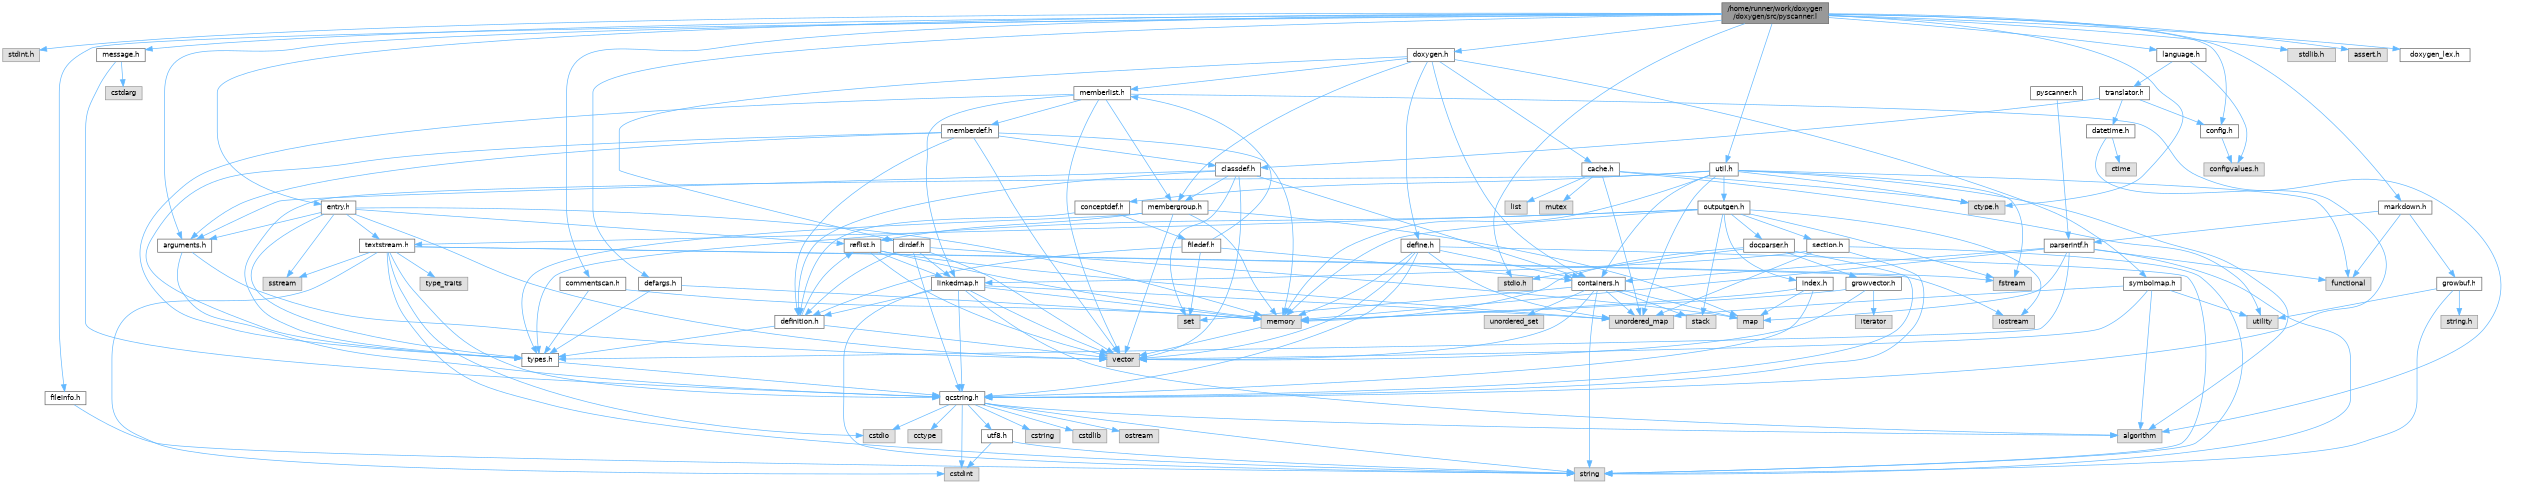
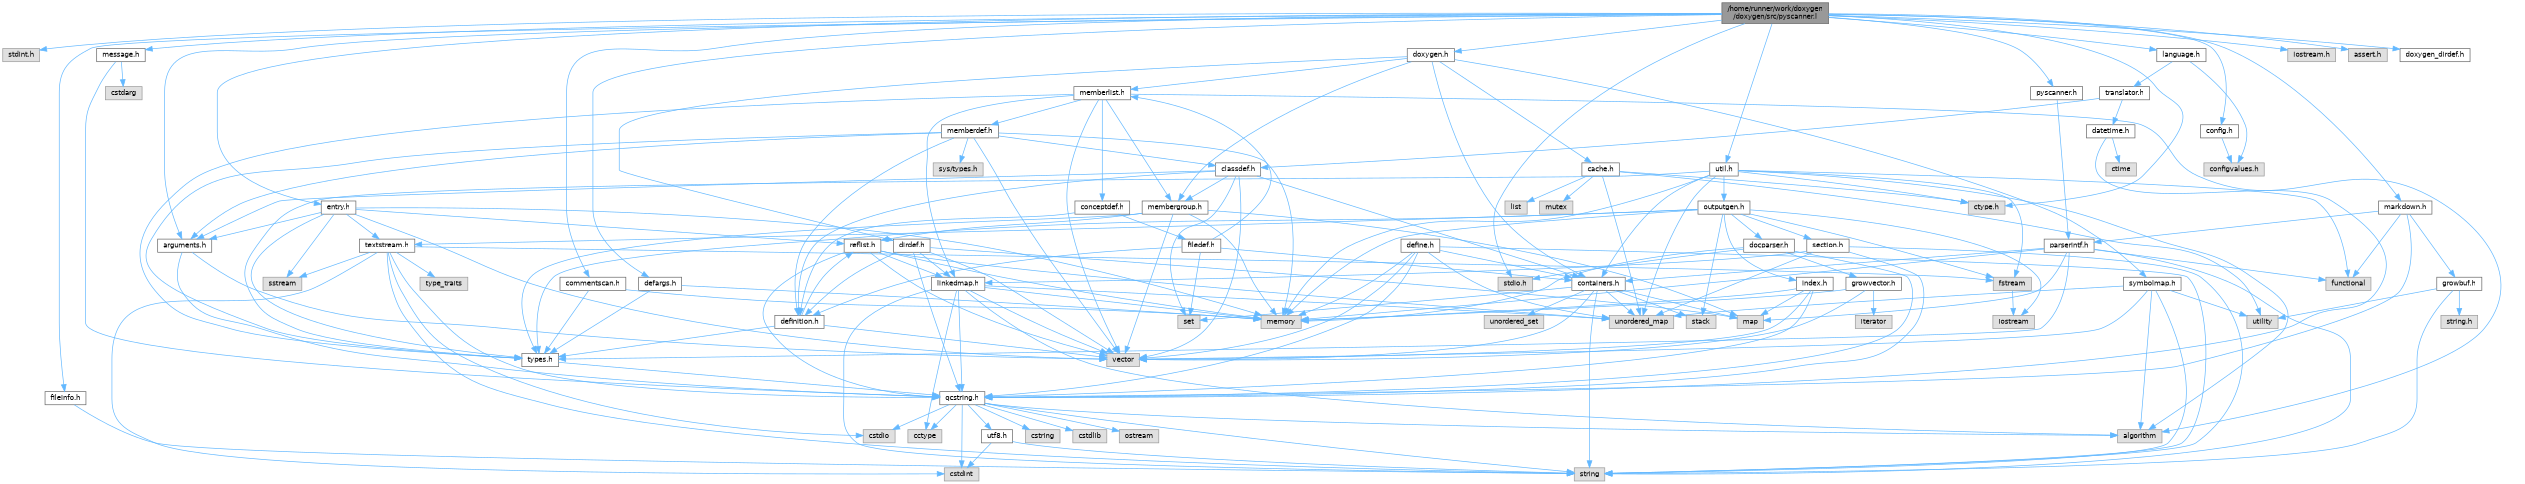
  digraph {
    node [color=grey40 fillcolor=white fontname=Helvetica fontsize=10 shape=box style=filled]
    edge [color=steelblue1 fontname=Helvetica fontsize=10 labelfontname=Helvetica labelfontsize=10 style=solid]
    n1 [color=gray40 fillcolor=grey60 fontcolor=black height=0.2 label="/home/runner/work/doxygen\l/doxygen/src/pyscanner.l" width=0.4]
    n2 [color=grey60 fillcolor="#E0E0E0" height=0.2 label="stdint.h" width=0.4]
    n3 [color=grey60 fillcolor="#E0E0E0" height=0.2 label="stdio.h" width=0.4]
-   n4 [color=grey60 fillcolor="#E0E0E0" height=0.2 label="stdlib.h" width=0.4]
+   n4 [color=grey60 fillcolor="#E0E0E0" height=0.2 label="iostream.h" width=0.4]
    n5 [color=grey60 fillcolor="#E0E0E0" height=0.2 label="assert.h" width=0.4]
    n6 [color=grey60 fillcolor="#E0E0E0" height=0.2 label="ctype.h" width=0.4]
    n7 [height=0.2 label="pyscanner.h" width=0.4]
    n8 [height=0.2 label="entry.h" width=0.4]
    n9 [height=0.2 label="arguments.h" width=0.4]
    n10 [height=0.2 label="message.h" width=0.4]
    n11 [height=0.2 label="config.h" width=0.4]
    n12 [height=0.2 label="doxygen.h" width=0.4]
    n13 [height=0.2 label="util.h" width=0.4]
    n14 [height=0.2 label="defargs.h" width=0.4]
    n15 [height=0.2 label="language.h" width=0.4]
    n16 [height=0.2 label="commentscan.h" width=0.4]
    n17 [height=0.2 label="markdown.h" width=0.4]
    n18 [height=0.2 label="fileinfo.h" width=0.4]
-   n19 [height=0.2 label="doxygen_lex.h" width=0.4]
+   n19 [height=0.2 label="doxygen_dirdef.h" width=0.4]
    n20 [height=0.2 label="parserintf.h" width=0.4]
    n21 [color=grey60 fillcolor="#E0E0E0" height=0.2 label=memory width=0.4]
    n22 [height=0.2 label="types.h" width=0.4]
    n23 [color=grey60 fillcolor="#E0E0E0" height=0.2 label=vector width=0.4]
    n24 [color=grey60 fillcolor="#E0E0E0" height=0.2 label=sstream width=0.4]
    n25 [height=0.2 label="reflist.h" width=0.4]
    n26 [height=0.2 label="textstream.h" width=0.4]
    n27 [height=0.2 label="qcstring.h" width=0.4]
    n28 [color=grey60 fillcolor="#E0E0E0" height=0.2 label=cstdarg width=0.4]
    n29 [color=grey60 fillcolor="#E0E0E0" height=0.2 label="configvalues.h" width=0.4]
    n30 [height=0.2 label="containers.h" width=0.4]
    n31 [height=0.2 label="membergroup.h" width=0.4]
    n32 [height=0.2 label="dirdef.h" width=0.4]
    n33 [height=0.2 label="memberlist.h" width=0.4]
    n34 [height=0.2 label="define.h" width=0.4]
    n35 [height=0.2 label="cache.h" width=0.4]
    n36 [height=0.2 label="symbolmap.h" width=0.4]
    n37 [color=grey60 fillcolor="#E0E0E0" height=0.2 label=functional width=0.4]
    n38 [color=grey60 fillcolor="#E0E0E0" height=0.2 label=algorithm width=0.4]
    n39 [color=grey60 fillcolor="#E0E0E0" height=0.2 label=unordered_map width=0.4]
    n40 [color=grey60 fillcolor="#E0E0E0" height=0.2 label=fstream width=0.4]
    n41 [height=0.2 label="outputgen.h" width=0.4]
    n42 [height=0.2 label="conceptdef.h" width=0.4]
    n43 [height=0.2 label="translator.h" width=0.4]
    n44 [height=0.2 label="growbuf.h" width=0.4]
    n45 [color=grey60 fillcolor="#E0E0E0" height=0.2 label=string width=0.4]
    n46 [color=grey60 fillcolor="#E0E0E0" height=0.2 label=map width=0.4]
    n47 [color=grey60 fillcolor="#E0E0E0" height=0.2 label=set width=0.4]
    n48 [color=grey60 fillcolor="#E0E0E0" height=0.2 label=unordered_set width=0.4]
    n49 [color=grey60 fillcolor="#E0E0E0" height=0.2 label=stack width=0.4]
    n50 [color=grey60 fillcolor="#E0E0E0" height=0.2 label=cctype width=0.4]
    n51 [color=grey60 fillcolor="#E0E0E0" height=0.2 label=cstring width=0.4]
    n52 [color=grey60 fillcolor="#E0E0E0" height=0.2 label=cstdio width=0.4]
    n53 [color=grey60 fillcolor="#E0E0E0" height=0.2 label=cstdlib width=0.4]
    n54 [color=grey60 fillcolor="#E0E0E0" height=0.2 label=cstdint width=0.4]
    n55 [color=grey60 fillcolor="#E0E0E0" height=0.2 label=ostream width=0.4]
    n56 [height=0.2 label="utf8.h" width=0.4]
    n57 [height=0.2 label="linkedmap.h" width=0.4]
    n58 [color=grey60 fillcolor="#E0E0E0" height=0.2 label=iostream width=0.4]
    n59 [color=grey60 fillcolor="#E0E0E0" height=0.2 label=type_traits width=0.4]
    n60 [height=0.2 label="definition.h" width=0.4]
    n61 [height=0.2 label="memberdef.h" width=0.4]
    n62 [color=grey60 fillcolor="#E0E0E0" height=0.2 label=list width=0.4]
    n63 [color=grey60 fillcolor="#E0E0E0" height=0.2 label=mutex width=0.4]
    n64 [color=grey60 fillcolor="#E0E0E0" height=0.2 label=utility width=0.4]
+   n65 [color=grey60 fillcolor="#E0E0E0" height=0.2 label="sys/types.h" width=0.4]
    n66 [height=0.2 label="classdef.h" width=0.4]
    n67 [height=0.2 label="docparser.h" width=0.4]
    n68 [height=0.2 label="growvector.h" width=0.4]
    n69 [height=0.2 label="index.h" width=0.4]
    n70 [height=0.2 label="section.h" width=0.4]
    n71 [height=0.2 label="filedef.h" width=0.4]
    n72 [color=grey60 fillcolor="#E0E0E0" height=0.2 label=iterator width=0.4]
    n73 [height=0.2 label="datetime.h" width=0.4]
    n74 [color=grey60 fillcolor="#E0E0E0" height=0.2 label=ctime width=0.4]
    n75 [color=grey60 fillcolor="#E0E0E0" height=0.2 label="string.h" width=0.4]
    n1 -> n2
    n1 -> n3
    n1 -> n4
    n1 -> n5
    n1 -> n6
+   n1 -> n7
    n1 -> n8
    n1 -> n9
    n1 -> n10
    n1 -> n11
    n1 -> n12
    n1 -> n13
    n1 -> n14
    n1 -> n15
    n1 -> n16
    n1 -> n17
    n1 -> n18
    n1 -> n19
    n7 -> n20
    n8 -> n9
    n8 -> n21
    n8 -> n22
    n8 -> n23
    n8 -> n24
    n8 -> n25
    n8 -> n26
    n9 -> n23
    n9 -> n27
    n10 -> n27
    n10 -> n28
    n11 -> n29
    n12 -> n30
    n12 -> n31
    n12 -> n32
    n12 -> n33
-   n12 -> n34
    n12 -> n35
    n12 -> n36
    n13 -> n6
    n13 -> n21
    n13 -> n22
    n13 -> n30
    n13 -> n37
    n13 -> n38
    n13 -> n39
    n13 -> n40
    n13 -> n41
-   n13 -> n42
+   n33 -> n42
    n14 -> n21
    n14 -> n22
    n15 -> n29
    n15 -> n43
    n16 -> n21
    n16 -> n22
    n17 -> n20
+   n17 -> n27
    n17 -> n37
    n17 -> n44
    n18 -> n45
    n20 -> n21
    n20 -> n22
    n20 -> n30
    n20 -> n37
    n20 -> n45
    n20 -> n46
    n22 -> n27
    n25 -> n21
    n25 -> n23
+   n25 -> n27
    n25 -> n39
    n25 -> n57
    n26 -> n24
    n26 -> n27
    n26 -> n40
    n26 -> n45
    n26 -> n52
    n26 -> n54
-   n26 -> n58
+   n40 -> n58
    n26 -> n59
    n27 -> n38
    n27 -> n45
    n27 -> n50
    n27 -> n51
    n27 -> n52
    n27 -> n53
    n27 -> n54
    n27 -> n55
    n27 -> n56
    n30 -> n23
    n30 -> n39
    n30 -> n45
    n30 -> n46
    n30 -> n47
    n30 -> n48
    n30 -> n49
    n31 -> n21
    n31 -> n22
    n31 -> n23
    n31 -> n25
    n31 -> n46
    n32 -> n23
    n32 -> n27
    n32 -> n46
    n32 -> n57
    n32 -> n60
    n33 -> n22
    n33 -> n23
    n33 -> n31
    n33 -> n38
    n33 -> n57
    n33 -> n61
    n34 -> n21
    n34 -> n23
    n34 -> n27
    n34 -> n30
    n34 -> n39
    n34 -> n45
    n35 -> n6
    n35 -> n39
    n35 -> n62
    n35 -> n63
    n35 -> n64
    n36 -> n23
    n36 -> n38
    n36 -> n39
+   n36 -> n45
    n36 -> n64
    n41 -> n21
    n41 -> n22
    n41 -> n26
    n41 -> n40
    n41 -> n49
    n41 -> n58
    n41 -> n67
    n41 -> n69
    n41 -> n70
    n42 -> n60
    n42 -> n71
-   n43 -> n11
    n43 -> n66
    n43 -> n73
    n44 -> n45
    n44 -> n64
    n44 -> n75
    n56 -> n45
    n56 -> n54
    n57 -> n21
    n57 -> n23
    n57 -> n27
    n57 -> n38
    n57 -> n39
    n57 -> n45
-   n57 -> n60
+   n57 -> n50
    n60 -> n22
    n60 -> n23
    n60 -> n25
    n61 -> n9
    n61 -> n21
    n61 -> n22
    n61 -> n23
    n61 -> n60
+   n61 -> n65
    n61 -> n66
    n66 -> n9
    n66 -> n23
    n66 -> n30
    n66 -> n31
    n66 -> n47
    n66 -> n60
    n67 -> n3
    n67 -> n21
    n67 -> n27
    n67 -> n68
    n68 -> n21
    n68 -> n23
    n68 -> n72
    n69 -> n21
-   n21 -> n23
+   n69 -> n23
    n69 -> n27
    n69 -> n46
    n70 -> n27
    n70 -> n39
    n70 -> n45
    n70 -> n57
    n71 -> n30
    n71 -> n33
    n71 -> n47
    n71 -> n60
    n73 -> n27
    n73 -> n74
  }
